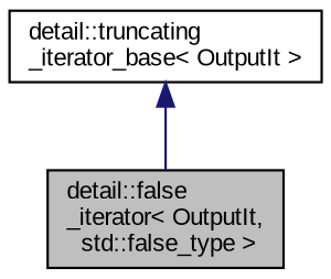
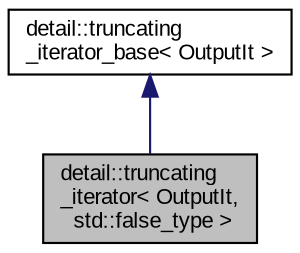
  digraph {
    fontname="Liberation Sans"
    node [color=black fontname="Liberation Sans" fontsize=10 shape=record style=filled]
-   n1 [fillcolor=grey75 fontcolor=black height=0.2 label="detail::false\l_iterator\< OutputIt,\l std::false_type \>" width=0.4]
+   n1 [fillcolor=grey75 fontcolor=black height=0.2 label="detail::truncating\l_iterator\< OutputIt,\l std::false_type \>" width=0.4]
    n2 [fillcolor=white height=0.2 label="detail::truncating\l_iterator_base\< OutputIt \>" width=0.4]
    n2 -> n1 [color=midnightblue dir=back fontname="Liberation Sans" fontsize=10 labelfontname=Helvetica labelfontsize=10 style=solid]
  }
